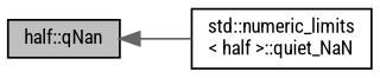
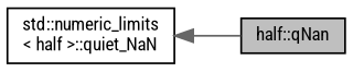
  digraph {
    rankdir=LR
    fontname="Roboto Condensed"
    node [color=black fontname="Roboto Condensed" fontsize=10 shape=record]
    n1 [fillcolor=grey75 fontcolor=black height=0.2 label="half::qNan" style=filled width=0.4]
    n2 [height=0.2 label="std::numeric_limits\l\< half \>::quiet_NaN" width=0.4]
-   n1 -> n2 [color=gray40 dir=back fontname="Roboto Condensed" fontsize=10 labelfontname=FreeSans labelfontsize=10 style=solid]
+   n2 -> n1 [color=gray40 dir=back fontname="Roboto Condensed" fontsize=10 labelfontname=FreeSans labelfontsize=10 style=solid]
  }
